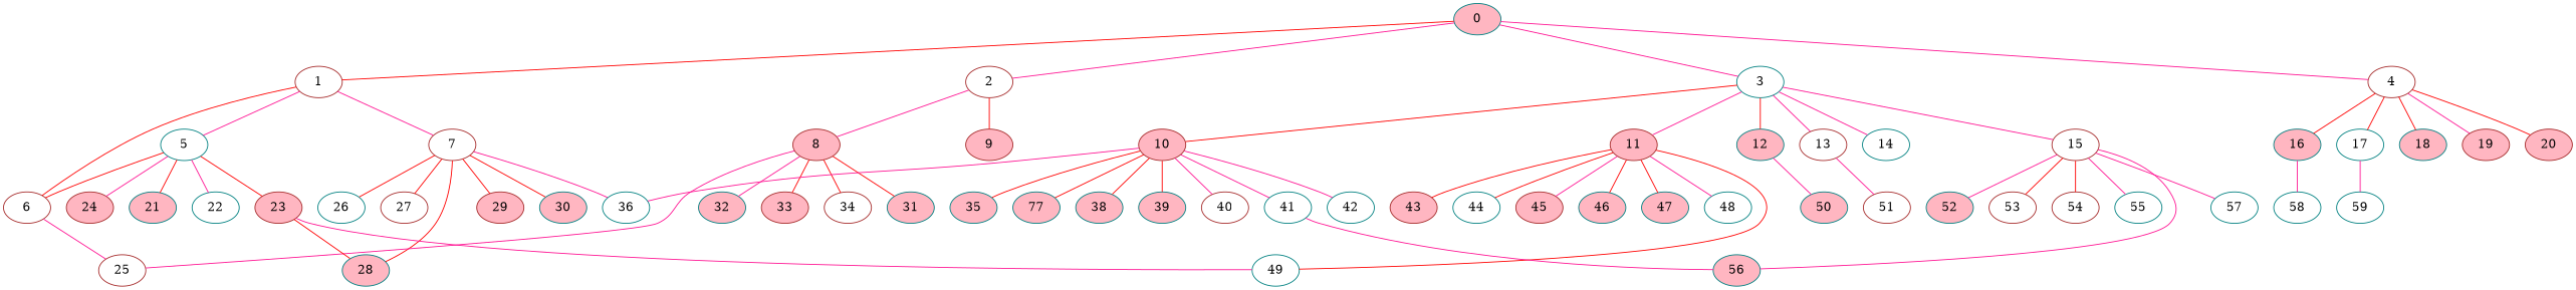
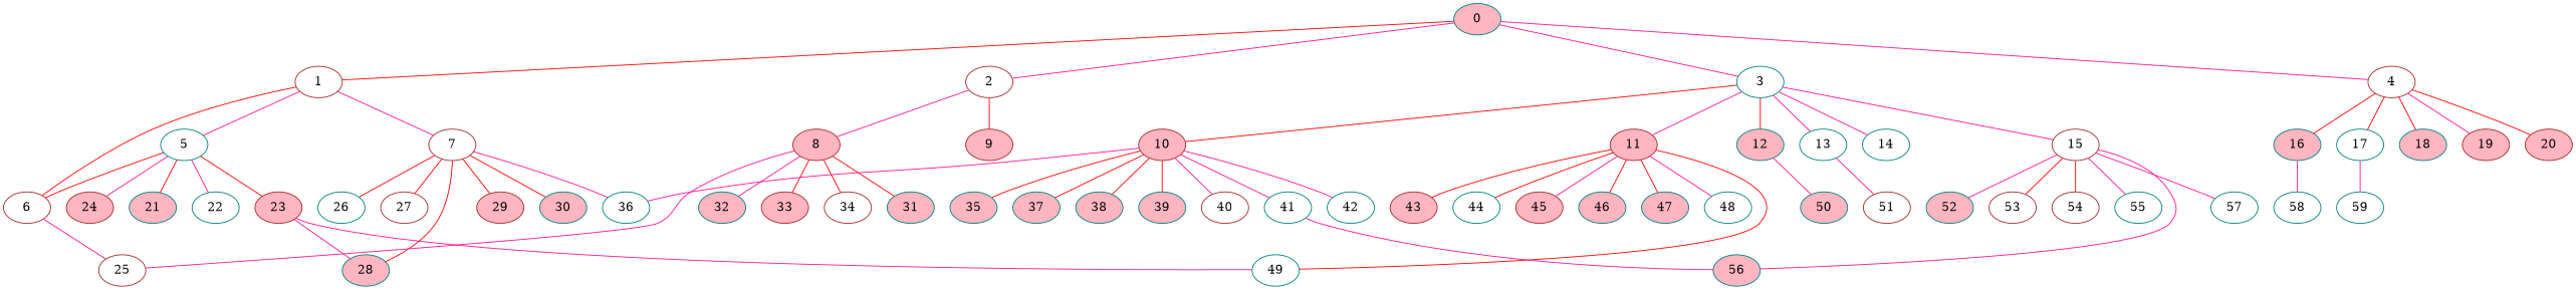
  graph {
    node [color=teal fillcolor=white style=filled]
    edge [color=deeppink]
    1 [color=brown]
    0 [fillcolor=lightpink]
    2 [color=brown]
    3
    4 [color=brown]
    5
    6 [color=brown]
    7 [color=brown]
    8 [color=brown fillcolor=lightpink]
    9 [color=brown fillcolor=lightpink]
    10 [color=brown fillcolor=lightpink]
    11 [color=brown fillcolor=lightpink]
    12 [fillcolor=lightpink]
-   13 [color=brown]
+   13
    14
    15 [color=brown]
    16 [fillcolor=lightpink]
    17
    18 [fillcolor=lightpink]
    19 [color=brown fillcolor=lightpink]
    20 [color=brown fillcolor=lightpink]
    24 [color=brown fillcolor=lightpink]
    21 [fillcolor=lightpink]
    22
    23 [color=brown fillcolor=lightpink]
    25 [color=brown]
    26
    27 [color=brown]
    28 [fillcolor=lightpink]
    29 [color=brown fillcolor=lightpink]
    30 [fillcolor=lightpink]
    36
    32 [fillcolor=lightpink]
    33 [color=brown fillcolor=lightpink]
    34 [color=brown]
    31 [fillcolor=lightpink]
    35 [fillcolor=lightpink]
-   37 [fillcolor=lightpink label=77]
+   37 [fillcolor=lightpink]
    38 [fillcolor=lightpink]
    39 [fillcolor=lightpink]
    40 [color=brown]
    41
    42
    43 [color=brown fillcolor=lightpink]
    44
    45 [color=brown fillcolor=lightpink]
    46 [fillcolor=lightpink]
    47 [fillcolor=lightpink]
    48
    49
    50 [fillcolor=lightpink]
    51 [color=brown]
    52 [fillcolor=lightpink]
    53 [color=brown]
    54 [color=brown]
    55
    56 [fillcolor=lightpink]
    57
    58
    59
    1 -- 5
    1 -- 6 [color=red]
    1 -- 7
    0 -- 1 [color=red]
    0 -- 2
    0 -- 3
    0 -- 4
    2 -- 8
    2 -- 9 [color=red]
    3 -- 10 [color=red]
    3 -- 11
    3 -- 12 [color=red]
    3 -- 13
    3 -- 14
    3 -- 15
    4 -- 16 [color=red]
    4 -- 17 [color=red]
    4 -- 18 [color=red]
    4 -- 19
    4 -- 20 [color=red]
    5 -- 6 [color=red]
    5 -- 24
    5 -- 21 [color=red]
    5 -- 22
    5 -- 23 [color=red]
    6 -- 25
    7 -- 26 [color=red]
    7 -- 27 [color=red]
    7 -- 28 [color=red]
    7 -- 29 [color=red]
    7 -- 30 [color=red]
    7 -- 36
    8 -- 25
    8 -- 32
    8 -- 33 [color=red]
    8 -- 34 [color=red]
    8 -- 31 [color=red]
    10 -- 36
    10 -- 35 [color=red]
    10 -- 37 [color=red]
    10 -- 38 [color=red]
    10 -- 39 [color=red]
    10 -- 40
    10 -- 41
    10 -- 42
    11 -- 43 [color=red]
    11 -- 44 [color=red]
    11 -- 45
    11 -- 46 [color=red]
    11 -- 47 [color=red]
    11 -- 48
    11 -- 49 [color=red]
    12 -- 50
    13 -- 51
    15 -- 52
    15 -- 53 [color=red]
    15 -- 54 [color=red]
    15 -- 55
    15 -- 56
    15 -- 57
    16 -- 58
    17 -- 59
-   23 -- 28 [color=red]
+   23 -- 28
    23 -- 49
    41 -- 56
  }
